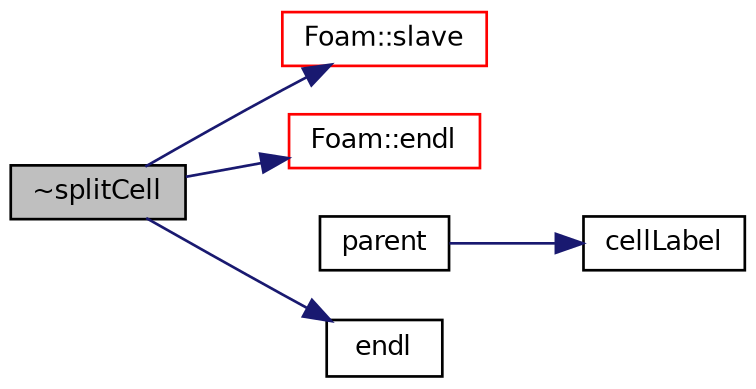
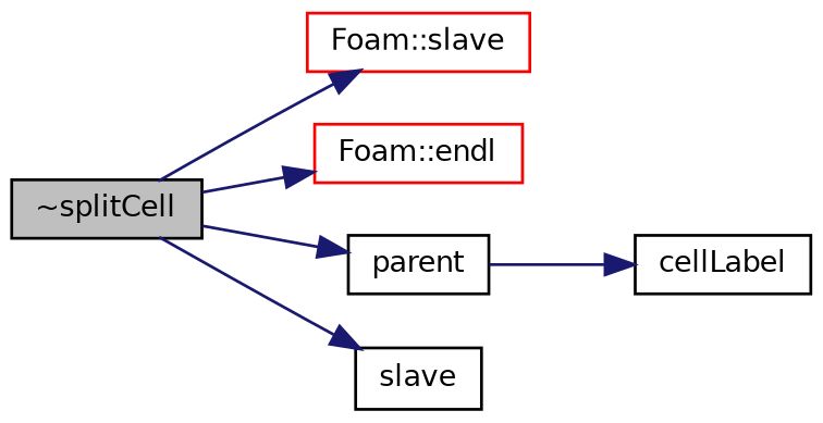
  digraph {
    fontname="DejaVu Sans"
    rankdir=LR
    node [color=black fontname="DejaVu Sans" fontsize=10 shape=record]
    edge [color=midnightblue fontname="DejaVu Sans" fontsize=10 labelfontname=FreeSans labelfontsize=10 style=solid]
    n1 [fillcolor=grey75 fontcolor=black height=0.2 label="~splitCell" style=filled width=0.4]
    n2 [color=red height=0.2 label="Foam::slave" width=0.4]
    n3 [color=red height=0.2 label="Foam::endl" width=0.4]
    n4 [height=0.2 label=parent width=0.4]
-   n5 [height=0.2 label=endl width=0.4]
+   n5 [height=0.2 label=slave width=0.4]
    n6 [height=0.2 label=cellLabel width=0.4]
    n1 -> n2
    n1 -> n3
+   n1 -> n4
    n1 -> n5
    n4 -> n6
  }
